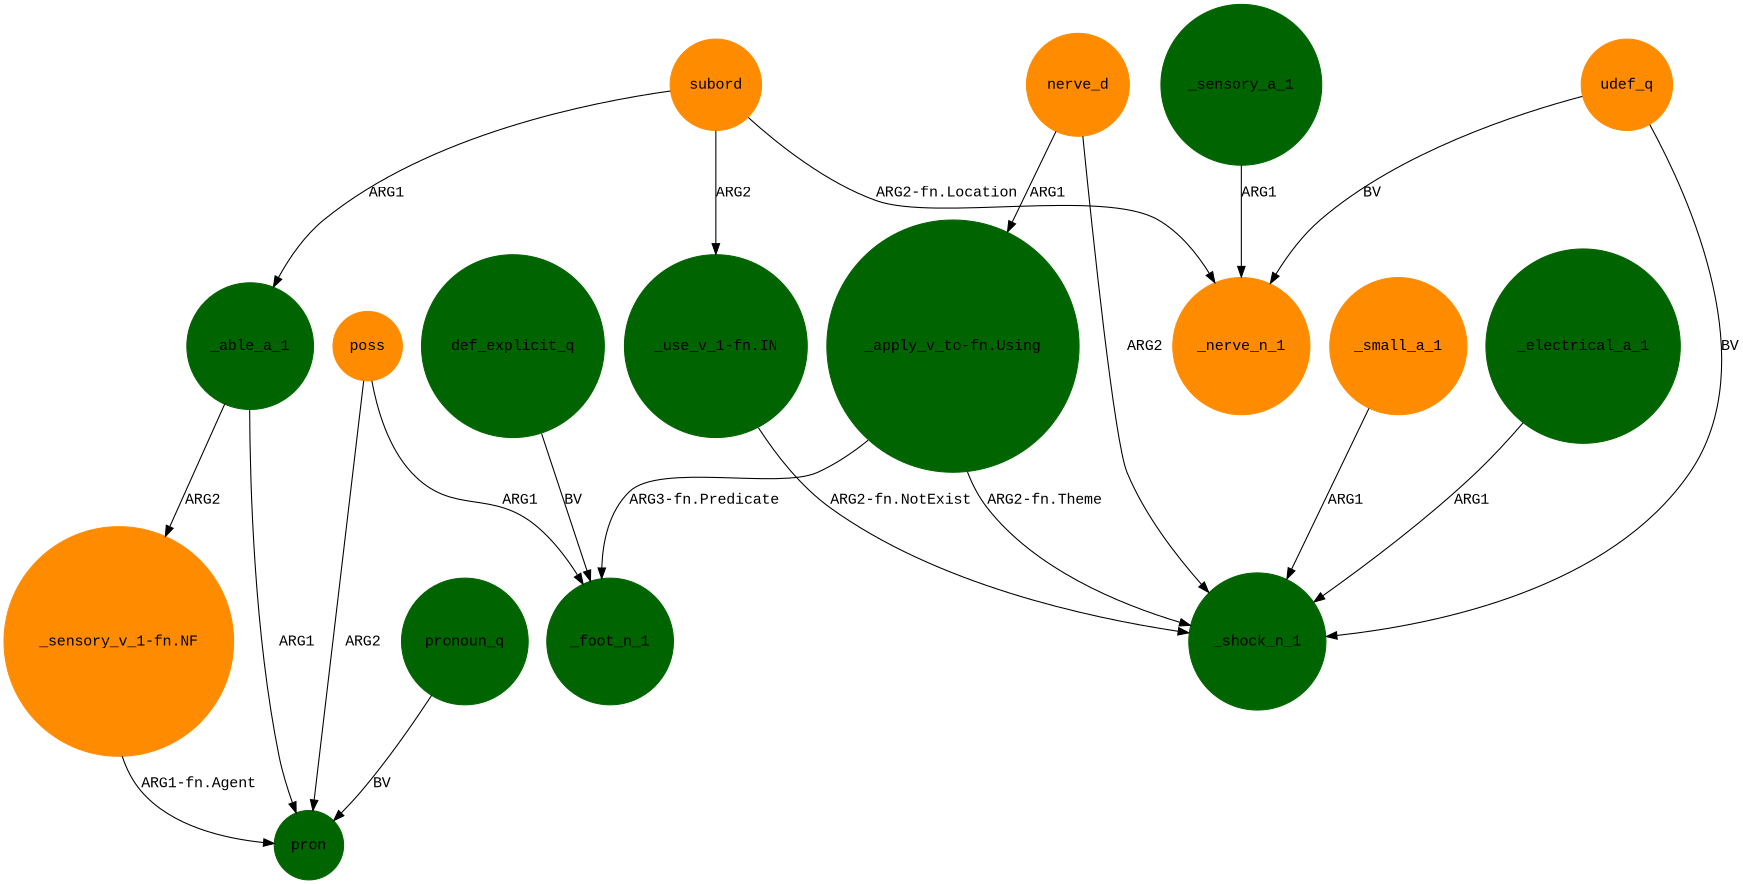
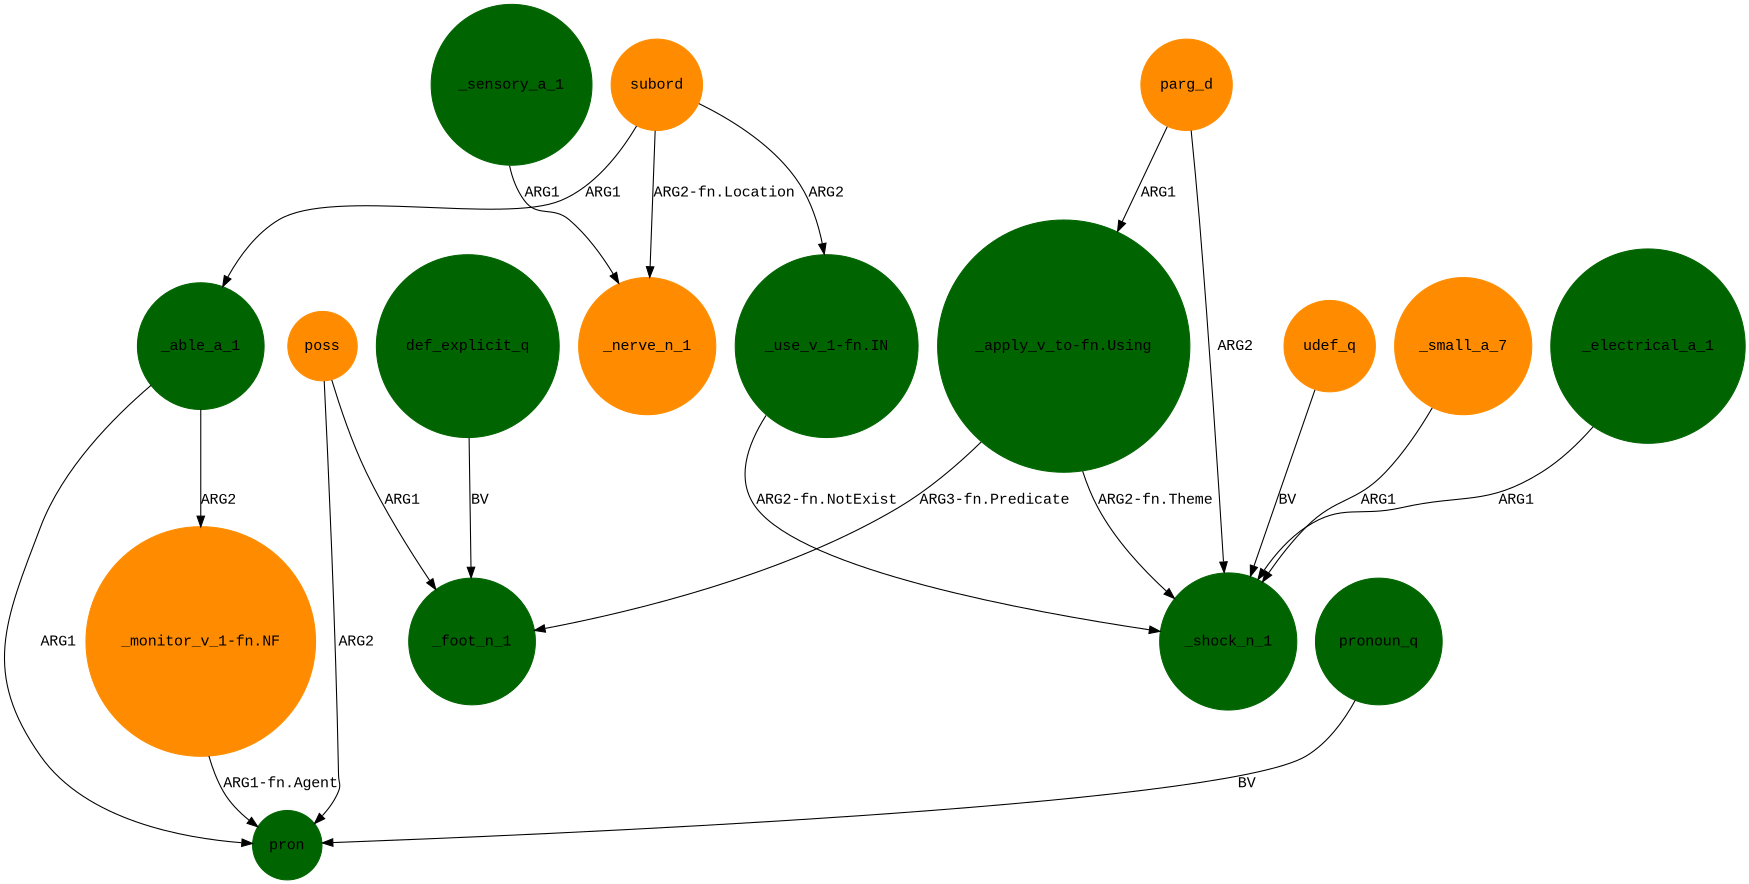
  digraph {
    fontname="Liberation Mono"
    node [color=darkgreen fontname="Liberation Mono" shape=circle style=filled]
    edge [fontname="Liberation Mono"]
    poss [color=darkorange]
    pron
    _foot_n_1
    "_use_v_1-fn.IN"
    _shock_n_1
-   parg_d [color=darkorange label=nerve_d]
+   parg_d [color=darkorange]
    "_apply_v_to-fn.Using"
-   "_monitor_v_1-fn.NF" [color=darkorange label="_sensory_v_1-fn.NF"]
+   "_monitor_v_1-fn.NF" [color=darkorange]
    _nerve_n_1 [color=darkorange]
    udef_q [color=darkorange]
    subord [color=darkorange]
    _able_a_1
-   _small_a_1 [color=darkorange]
+   _small_a_1 [color=darkorange label=_small_a_7]
    pronoun_q
    _electrical_a_1
    def_explicit_q
    _sensory_a_1
    poss -> pron [label=ARG2]
    poss -> _foot_n_1 [label=ARG1]
    "_use_v_1-fn.IN" -> _shock_n_1 [label="ARG2-fn.NotExist"]
    parg_d -> _shock_n_1 [label=ARG2]
    parg_d -> "_apply_v_to-fn.Using" [label=ARG1]
    "_apply_v_to-fn.Using" -> _foot_n_1 [label="ARG3-fn.Predicate"]
    "_apply_v_to-fn.Using" -> _shock_n_1 [label="ARG2-fn.Theme"]
    "_monitor_v_1-fn.NF" -> pron [label="ARG1-fn.Agent"]
    udef_q -> _shock_n_1 [label=BV]
-   udef_q -> _nerve_n_1 [label=BV]
    subord -> "_use_v_1-fn.IN" [label=ARG2]
    subord -> _nerve_n_1 [label="ARG2-fn.Location"]
    subord -> _able_a_1 [label=ARG1]
    _able_a_1 -> pron [label=ARG1]
    _able_a_1 -> "_monitor_v_1-fn.NF" [label=ARG2]
    _small_a_1 -> _shock_n_1 [label=ARG1]
    pronoun_q -> pron [label=BV]
    _electrical_a_1 -> _shock_n_1 [label=ARG1]
    def_explicit_q -> _foot_n_1 [label=BV]
    _sensory_a_1 -> _nerve_n_1 [label=ARG1]
  }
